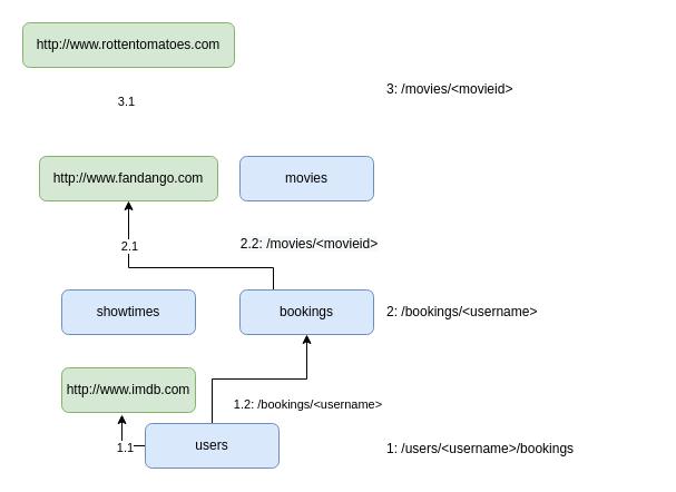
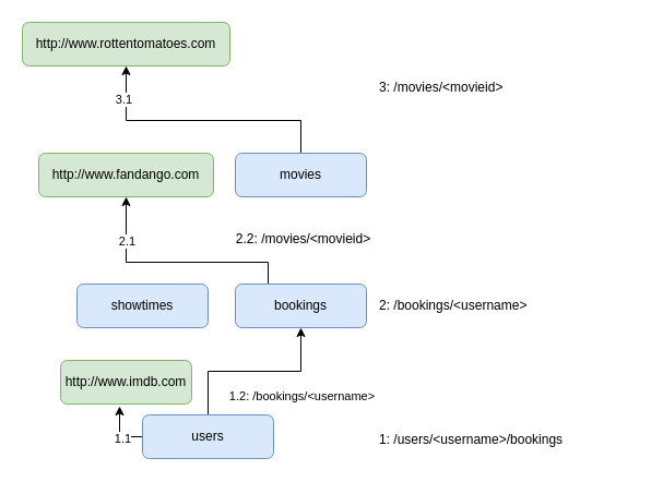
  <mxCell id="0" />
  <mxCell id="1" parent="0" />
  <mxCell id="2" style="edgeStyle=orthogonalEdgeStyle;rounded=0;orthogonalLoop=1;jettySize=auto;html=1;exitX=0.25;exitY=0;exitDx=0;exitDy=0;entryX=0.5;entryY=1;entryDx=0;entryDy=0;" parent="1" source="4" target="17" edge="1"><mxGeometry relative="1" as="geometry"><Array as="points"><mxPoint x="245" y="240" /><mxPoint x="115" y="240" /></Array></mxGeometry></mxCell>
  <mxCell id="3" value="2.1" style="edgeLabel;html=1;align=center;verticalAlign=middle;resizable=0;points=[];" parent="2" vertex="1" connectable="0"><mxGeometry x="0.657" y="-1" relative="1" as="geometry"><mxPoint x="-1" y="4" as="offset" /></mxGeometry></mxCell>
  <mxCell id="4" value="bookings" style="rounded=1;whiteSpace=wrap;html=1;fontSize=12;glass=0;strokeWidth=1;shadow=0;fillColor=#dae8fc;strokeColor=#6c8ebf;" parent="1" vertex="1"><mxGeometry x="215" y="260" width="120" height="40" as="geometry" /></mxCell>
+ <mxCell id="5" style="edgeStyle=orthogonalEdgeStyle;rounded=0;orthogonalLoop=1;jettySize=auto;html=1;exitX=0.5;exitY=0;exitDx=0;exitDy=0;" edge="1" parent="1" source="6" target="18"><mxGeometry relative="1" as="geometry"><Array as="points"><mxPoint x="275" y="110" /><mxPoint x="115" y="110" /></Array></mxGeometry></mxCell>
  <mxCell id="6" value="movies" style="rounded=1;whiteSpace=wrap;html=1;fontSize=12;glass=0;strokeWidth=1;shadow=0;fillColor=#dae8fc;strokeColor=#6c8ebf;" parent="1" vertex="1"><mxGeometry x="215" y="140" width="120" height="40" as="geometry" /></mxCell>
  <mxCell id="7" style="edgeStyle=orthogonalEdgeStyle;rounded=0;orthogonalLoop=1;jettySize=auto;html=1;exitX=0.5;exitY=0;exitDx=0;exitDy=0;entryX=0.5;entryY=1;entryDx=0;entryDy=0;" parent="1" source="11" target="4" edge="1"><mxGeometry relative="1" as="geometry"><Array as="points" /><mxPoint x="335" y="310" as="targetPoint" /></mxGeometry></mxCell>
  <mxCell id="8" value="1.2: /bookings/&amp;lt;username&amp;gt;" style="edgeLabel;html=1;align=center;verticalAlign=middle;resizable=0;points=[];" parent="7" vertex="1" connectable="0"><mxGeometry x="0.541" relative="1" as="geometry"><mxPoint y="24" as="offset" /></mxGeometry></mxCell>
  <mxCell id="9" style="edgeStyle=orthogonalEdgeStyle;rounded=0;orthogonalLoop=1;jettySize=auto;html=1;exitX=0;exitY=0.5;exitDx=0;exitDy=0;entryX=0.45;entryY=1.05;entryDx=0;entryDy=0;entryPerimeter=0;" parent="1" source="11" target="16" edge="1"><mxGeometry relative="1" as="geometry" /></mxCell>
  <mxCell id="10" value="1.1" style="edgeLabel;html=1;align=center;verticalAlign=middle;resizable=0;points=[];" parent="9" vertex="1" connectable="0"><mxGeometry x="-0.239" y="1" relative="1" as="geometry"><mxPoint as="offset" /></mxGeometry></mxCell>
  <mxCell id="11" value="users" style="rounded=1;whiteSpace=wrap;html=1;fontSize=12;glass=0;strokeWidth=1;shadow=0;fillColor=#dae8fc;strokeColor=#6c8ebf;" parent="1" vertex="1"><mxGeometry x="130" y="380" width="120" height="40" as="geometry" /></mxCell>
- <mxCell id="12" value="showtimes" style="rounded=1;whiteSpace=wrap;html=1;fontSize=12;glass=0;strokeWidth=1;shadow=0;fillColor=#dae8fc;strokeColor=#6c8ebf;" parent="1" vertex="1"><mxGeometry x="55" y="260" width="120" height="40" as="geometry" /></mxCell>
+ <mxCell id="12" value="showtimes" style="rounded=1;whiteSpace=wrap;html=1;fontSize=12;glass=0;strokeWidth=1;shadow=0;fillColor=#dae8fc;strokeColor=#6c8ebf;" parent="1" vertex="1"><mxGeometry x="70" y="260" width="120" height="40" as="geometry" /></mxCell>
  <mxCell id="13" value="1: /users/&amp;lt;username&amp;gt;/bookings&lt;br&gt;&lt;div&gt;&lt;br&gt;&lt;/div&gt;" style="text;html=1;strokeColor=none;fillColor=none;align=left;verticalAlign=middle;whiteSpace=wrap;rounded=0;" parent="1" vertex="1"><mxGeometry x="345" y="400" width="240" height="20" as="geometry" /></mxCell>
  <mxCell id="14" value="&lt;span style=&quot;font-size: 12px ; text-align: left ; background-color: rgb(248 , 249 , 250)&quot;&gt;2.2: /movies/&amp;lt;movieid&amp;gt;&lt;/span&gt;" style="edgeLabel;html=1;align=center;verticalAlign=middle;resizable=0;points=[];" parent="1" vertex="1" connectable="0"><mxGeometry x="285" y="340" as="geometry"><mxPoint x="-9" y="-122" as="offset" /></mxGeometry></mxCell>
  <mxCell id="15" value="2: /bookings/&amp;lt;username&amp;gt;&lt;br&gt;" style="text;html=1;strokeColor=none;fillColor=none;align=left;verticalAlign=middle;whiteSpace=wrap;rounded=0;" parent="1" vertex="1"><mxGeometry x="345" y="270" width="240" height="20" as="geometry" /></mxCell>
  <mxCell id="16" value="http://www.imdb.com" style="rounded=1;whiteSpace=wrap;html=1;fontSize=12;glass=0;strokeWidth=1;shadow=0;fillColor=#d5e8d4;strokeColor=#82b366;" parent="1" vertex="1"><mxGeometry x="55" y="330" width="120" height="40" as="geometry" /></mxCell>
  <mxCell id="17" value="http://www.fandango.com&lt;br&gt;" style="rounded=1;whiteSpace=wrap;html=1;fontSize=12;glass=0;strokeWidth=1;shadow=0;fillColor=#d5e8d4;strokeColor=#82b366;" parent="1" vertex="1"><mxGeometry x="35" y="140" width="160" height="40" as="geometry" /></mxCell>
  <mxCell id="18" value="http://www.rottentomatoes.com" style="rounded=1;whiteSpace=wrap;html=1;fontSize=12;glass=0;strokeWidth=1;shadow=0;fillColor=#d5e8d4;strokeColor=#82b366;" vertex="1" parent="1"><mxGeometry x="20" y="20" width="190" height="40" as="geometry" /></mxCell>
  <mxCell id="19" value="3: /movies/&amp;lt;movieid&amp;gt;" style="text;html=1;strokeColor=none;fillColor=none;align=left;verticalAlign=middle;whiteSpace=wrap;rounded=0;" vertex="1" parent="1"><mxGeometry x="345" y="70" width="240" height="20" as="geometry" /></mxCell>
  <mxCell id="20" value="3.1&lt;br&gt;" style="edgeLabel;html=1;align=center;verticalAlign=middle;resizable=0;points=[];" vertex="1" connectable="0" parent="1"><mxGeometry x="125" y="250" as="geometry"><mxPoint x="-13" y="-160" as="offset" /></mxGeometry></mxCell>
